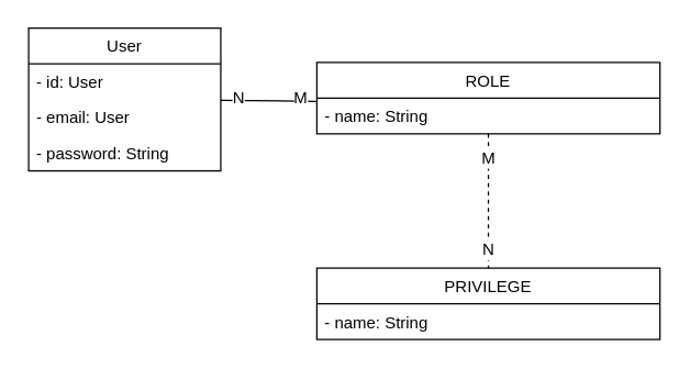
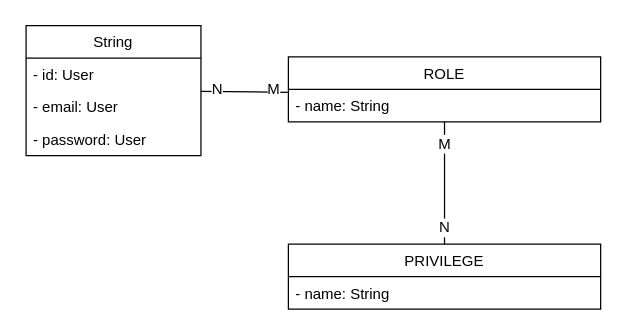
  <mxCell id="0" />
  <mxCell id="1" parent="0" />
  <mxCell id="2" style="edgeStyle=none;rounded=0;orthogonalLoop=1;jettySize=auto;html=1;endArrow=none;endFill=0;entryX=-0.002;entryY=0.092;entryDx=0;entryDy=0;entryPerimeter=0;" parent="1" source="5" target="13" edge="1"><mxGeometry relative="1" as="geometry"><mxPoint x="220" y="74" as="targetPoint" /></mxGeometry></mxCell>
  <mxCell id="3" value="N" style="text;html=1;resizable=0;points=[];align=center;verticalAlign=middle;labelBackgroundColor=#ffffff;" parent="2" vertex="1" connectable="0"><mxGeometry x="-0.667" y="2" relative="1" as="geometry"><mxPoint as="offset" /></mxGeometry></mxCell>
  <mxCell id="4" value="M" style="text;html=1;resizable=0;points=[];align=center;verticalAlign=middle;labelBackgroundColor=#ffffff;" parent="2" vertex="1" connectable="0"><mxGeometry x="0.658" relative="1" as="geometry"><mxPoint y="-3" as="offset" /></mxGeometry></mxCell>
- <mxCell id="5" value="User" style="swimlane;fontStyle=0;childLayout=stackLayout;horizontal=1;startSize=26;fillColor=none;horizontalStack=0;resizeParent=1;resizeParentMax=0;resizeLast=0;collapsible=1;marginBottom=0;" parent="1" vertex="1"><mxGeometry x="20" y="20" width="140" height="104" as="geometry" /></mxCell>
+ <mxCell id="5" value="String" style="swimlane;fontStyle=0;childLayout=stackLayout;horizontal=1;startSize=26;fillColor=none;horizontalStack=0;resizeParent=1;resizeParentMax=0;resizeLast=0;collapsible=1;marginBottom=0;" parent="1" vertex="1"><mxGeometry x="20" y="20" width="140" height="104" as="geometry" /></mxCell>
  <mxCell id="6" value="- id: User" style="text;strokeColor=none;fillColor=none;align=left;verticalAlign=top;spacingLeft=4;spacingRight=4;overflow=hidden;rotatable=0;points=[[0,0.5],[1,0.5]];portConstraint=eastwest;" parent="5" vertex="1"><mxGeometry y="26" width="140" height="26" as="geometry" /></mxCell>
  <mxCell id="7" value="- email: User" style="text;strokeColor=none;fillColor=none;align=left;verticalAlign=top;spacingLeft=4;spacingRight=4;overflow=hidden;rotatable=0;points=[[0,0.5],[1,0.5]];portConstraint=eastwest;" parent="5" vertex="1"><mxGeometry y="52" width="140" height="26" as="geometry" /></mxCell>
- <mxCell id="8" value="- password: String" style="text;strokeColor=none;fillColor=none;align=left;verticalAlign=top;spacingLeft=4;spacingRight=4;overflow=hidden;rotatable=0;points=[[0,0.5],[1,0.5]];portConstraint=eastwest;" parent="5" vertex="1"><mxGeometry y="78" width="140" height="26" as="geometry" /></mxCell>
- <mxCell id="9" style="edgeStyle=none;rounded=0;orthogonalLoop=1;jettySize=auto;html=1;endArrow=none;endFill=0;dashed=1;" parent="1" source="12" target="14" edge="1"><mxGeometry relative="1" as="geometry" /></mxCell>
+ <mxCell id="8" value="- password: User" style="text;strokeColor=none;fillColor=none;align=left;verticalAlign=top;spacingLeft=4;spacingRight=4;overflow=hidden;rotatable=0;points=[[0,0.5],[1,0.5]];portConstraint=eastwest;" parent="5" vertex="1"><mxGeometry y="78" width="140" height="26" as="geometry" /></mxCell>
+ <mxCell id="9" style="edgeStyle=none;rounded=0;orthogonalLoop=1;jettySize=auto;html=1;endArrow=none;endFill=0;" parent="1" source="12" target="14" edge="1"><mxGeometry relative="1" as="geometry" /></mxCell>
  <mxCell id="10" value="N" style="text;html=1;resizable=0;points=[];align=center;verticalAlign=middle;labelBackgroundColor=#ffffff;" parent="9" vertex="1" connectable="0"><mxGeometry x="0.706" y="-1" relative="1" as="geometry"><mxPoint as="offset" /></mxGeometry></mxCell>
  <mxCell id="11" value="M" style="text;html=1;resizable=0;points=[];align=center;verticalAlign=middle;labelBackgroundColor=#ffffff;" parent="9" vertex="1" connectable="0"><mxGeometry x="-0.661" y="2" relative="1" as="geometry"><mxPoint x="-3" as="offset" /></mxGeometry></mxCell>
  <mxCell id="12" value="ROLE" style="swimlane;fontStyle=0;childLayout=stackLayout;horizontal=1;startSize=26;fillColor=none;horizontalStack=0;resizeParent=1;resizeParentMax=0;resizeLast=0;collapsible=1;marginBottom=0;" parent="1" vertex="1"><mxGeometry x="230" y="45" width="250" height="52" as="geometry" /></mxCell>
  <mxCell id="13" value="- name: String" style="text;strokeColor=none;fillColor=none;align=left;verticalAlign=top;spacingLeft=4;spacingRight=4;overflow=hidden;rotatable=0;points=[[0,0.5],[1,0.5]];portConstraint=eastwest;" parent="12" vertex="1"><mxGeometry y="26" width="250" height="26" as="geometry" /></mxCell>
  <mxCell id="14" value="PRIVILEGE" style="swimlane;fontStyle=0;childLayout=stackLayout;horizontal=1;startSize=26;fillColor=none;horizontalStack=0;resizeParent=1;resizeParentMax=0;resizeLast=0;collapsible=1;marginBottom=0;" parent="1" vertex="1"><mxGeometry x="230" y="195" width="250" height="52" as="geometry" /></mxCell>
  <mxCell id="15" value="- name: String" style="text;strokeColor=none;fillColor=none;align=left;verticalAlign=top;spacingLeft=4;spacingRight=4;overflow=hidden;rotatable=0;points=[[0,0.5],[1,0.5]];portConstraint=eastwest;" parent="14" vertex="1"><mxGeometry y="26" width="250" height="26" as="geometry" /></mxCell>
